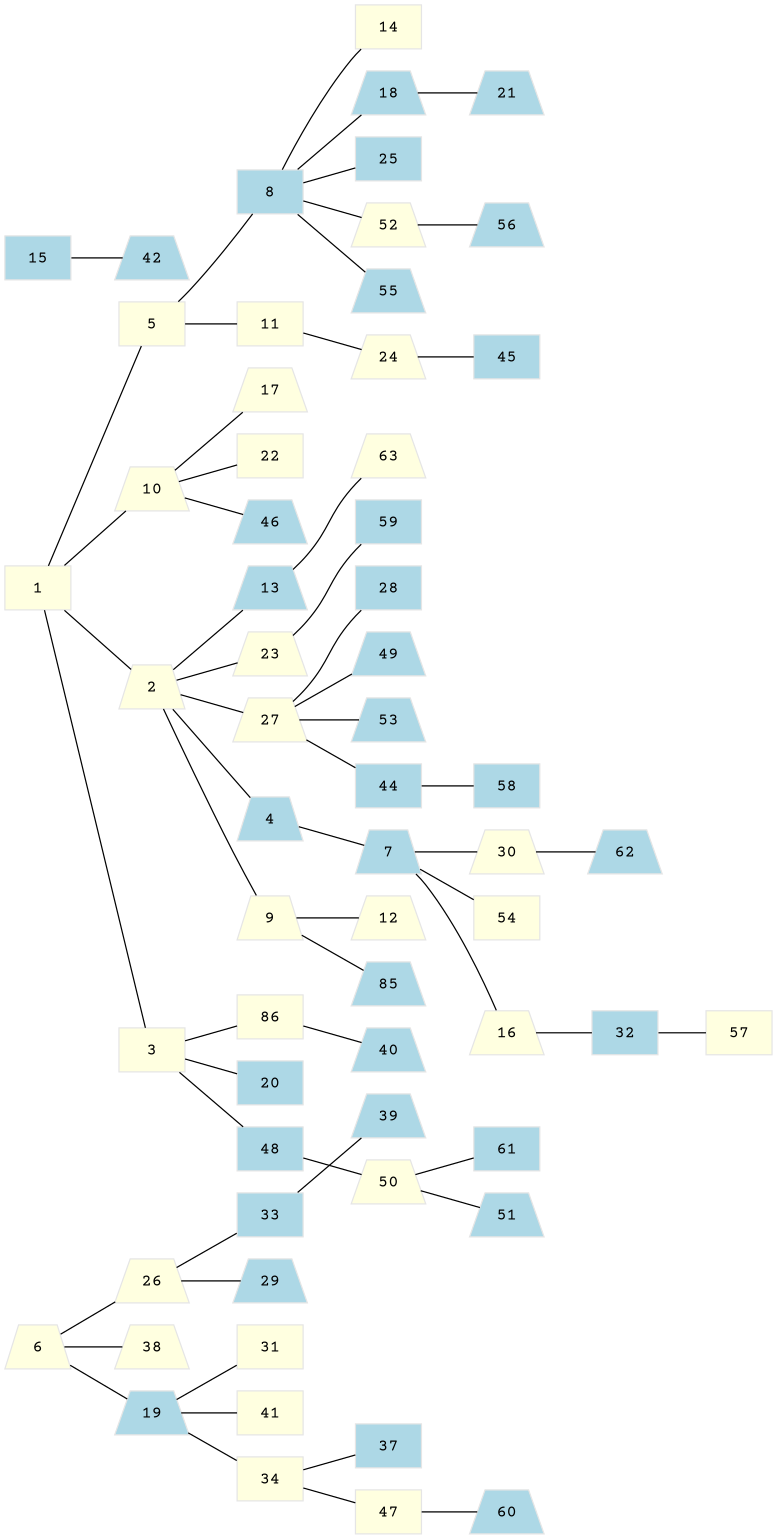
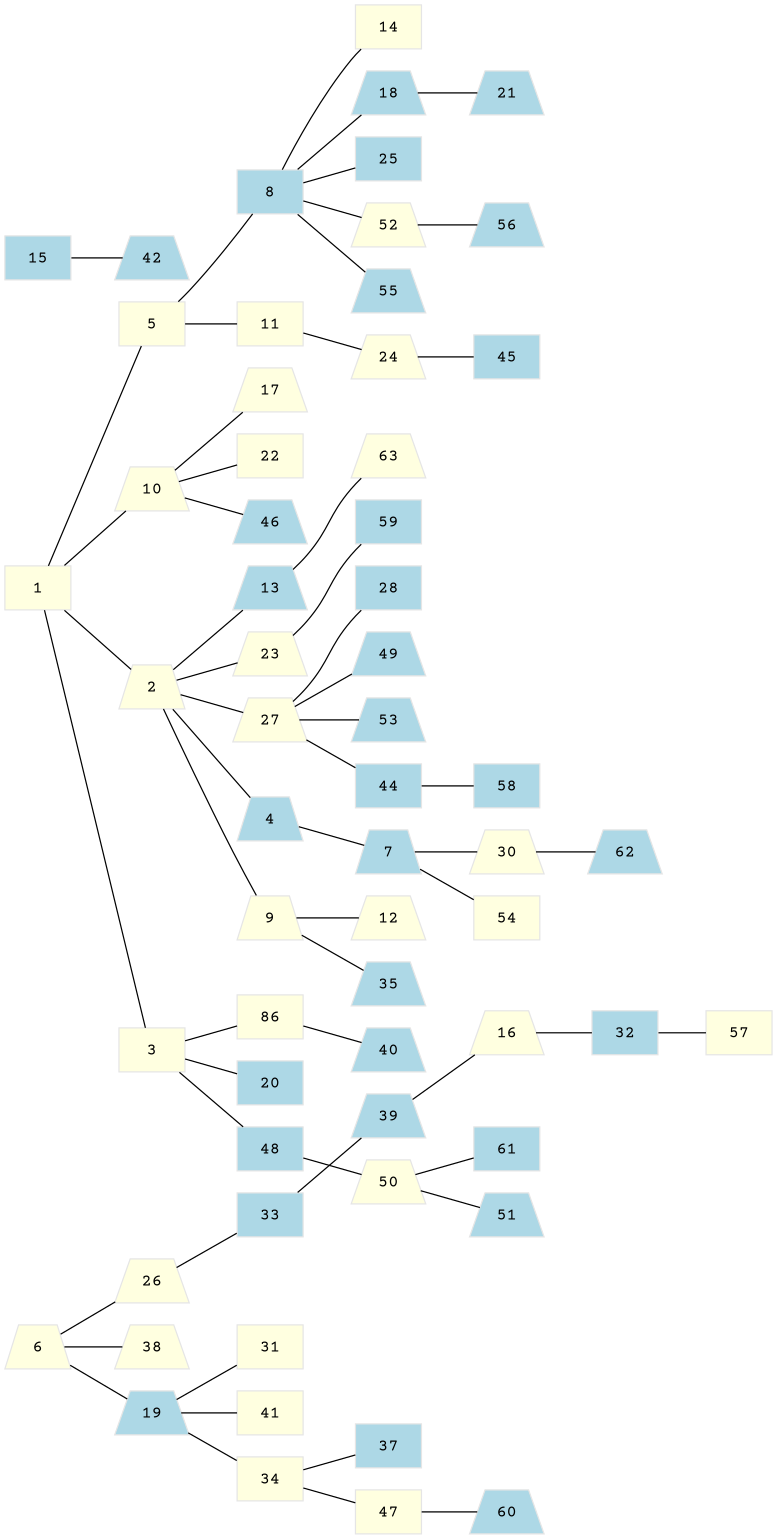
  graph {
    fontname="Courier Prime"
    rankdir=LR
    node [color=gray90 fillcolor=lightblue fontname="Courier Prime" shape=trapezium style=filled]
    edge [fontname="Courier Prime"]
    1 [fillcolor=lightyellow shape=box]
    2 [fillcolor=lightyellow]
    3 [fillcolor=lightyellow shape=box]
    5 [fillcolor=lightyellow shape=box]
    10 [fillcolor=lightyellow]
    4
    9 [fillcolor=lightyellow]
    13
    23 [fillcolor=lightyellow]
    27 [fillcolor=lightyellow]
    20 [shape=box]
    n12 [fillcolor=lightyellow label=86 shape=box]
    48 [shape=box]
    8 [shape=box]
    11 [fillcolor=lightyellow shape=box]
    6 [fillcolor=lightyellow]
    19
    26 [fillcolor=lightyellow]
    38 [fillcolor=lightyellow]
    17 [fillcolor=lightyellow]
    22 [fillcolor=lightyellow shape=box]
    46
    7
    12 [fillcolor=lightyellow]
-   35 [label=85]
+   35
    63 [fillcolor=lightyellow]
    59 [shape=box]
    28 [shape=box]
    44 [shape=box]
    49
    53
    40
    50 [fillcolor=lightyellow]
    16 [fillcolor=lightyellow]
    30 [fillcolor=lightyellow]
    54 [fillcolor=lightyellow shape=box]
    15 [shape=box]
    42
    14 [fillcolor=lightyellow shape=box]
    18
    25 [shape=box]
    52 [fillcolor=lightyellow]
    55
    24 [fillcolor=lightyellow]
    45 [shape=box]
    31 [fillcolor=lightyellow shape=box]
    34 [fillcolor=lightyellow shape=box]
    41 [fillcolor=lightyellow shape=box]
-   29
    33 [shape=box]
    32 [shape=box]
    62
    21
    56
    57 [fillcolor=lightyellow shape=box]
    37 [shape=box]
    47 [fillcolor=lightyellow shape=box]
    39
    58 [shape=box]
    60
    51
    61 [shape=box]
    1 -- 2
    1 -- 3
    1 -- 5
    1 -- 10
    2 -- 4
    2 -- 9
    2 -- 13
    2 -- 23
    2 -- 27
    3 -- 20
    3 -- n12
    3 -- 48
    5 -- 8
    5 -- 11
    10 -- 17
    10 -- 22
    10 -- 46
    4 -- 7
    9 -- 12
    9 -- 35
    13 -- 63
    23 -- 59
    27 -- 28
    27 -- 44
    27 -- 49
    27 -- 53
    n12 -- 40
    48 -- 50
    8 -- 14
    8 -- 18
    8 -- 25
    8 -- 52
    8 -- 55
    11 -- 24
    6 -- 19
    6 -- 26
    6 -- 38
    19 -- 31
    19 -- 34
    19 -- 41
-   26 -- 29
    26 -- 33
-   7 -- 16
+   39 -- 16
    7 -- 30
    7 -- 54
    44 -- 58
    50 -- 51
    50 -- 61
    16 -- 32
    30 -- 62
    15 -- 42
    18 -- 21
    52 -- 56
    24 -- 45
    34 -- 37
    34 -- 47
    33 -- 39
    32 -- 57
    47 -- 60
  }
